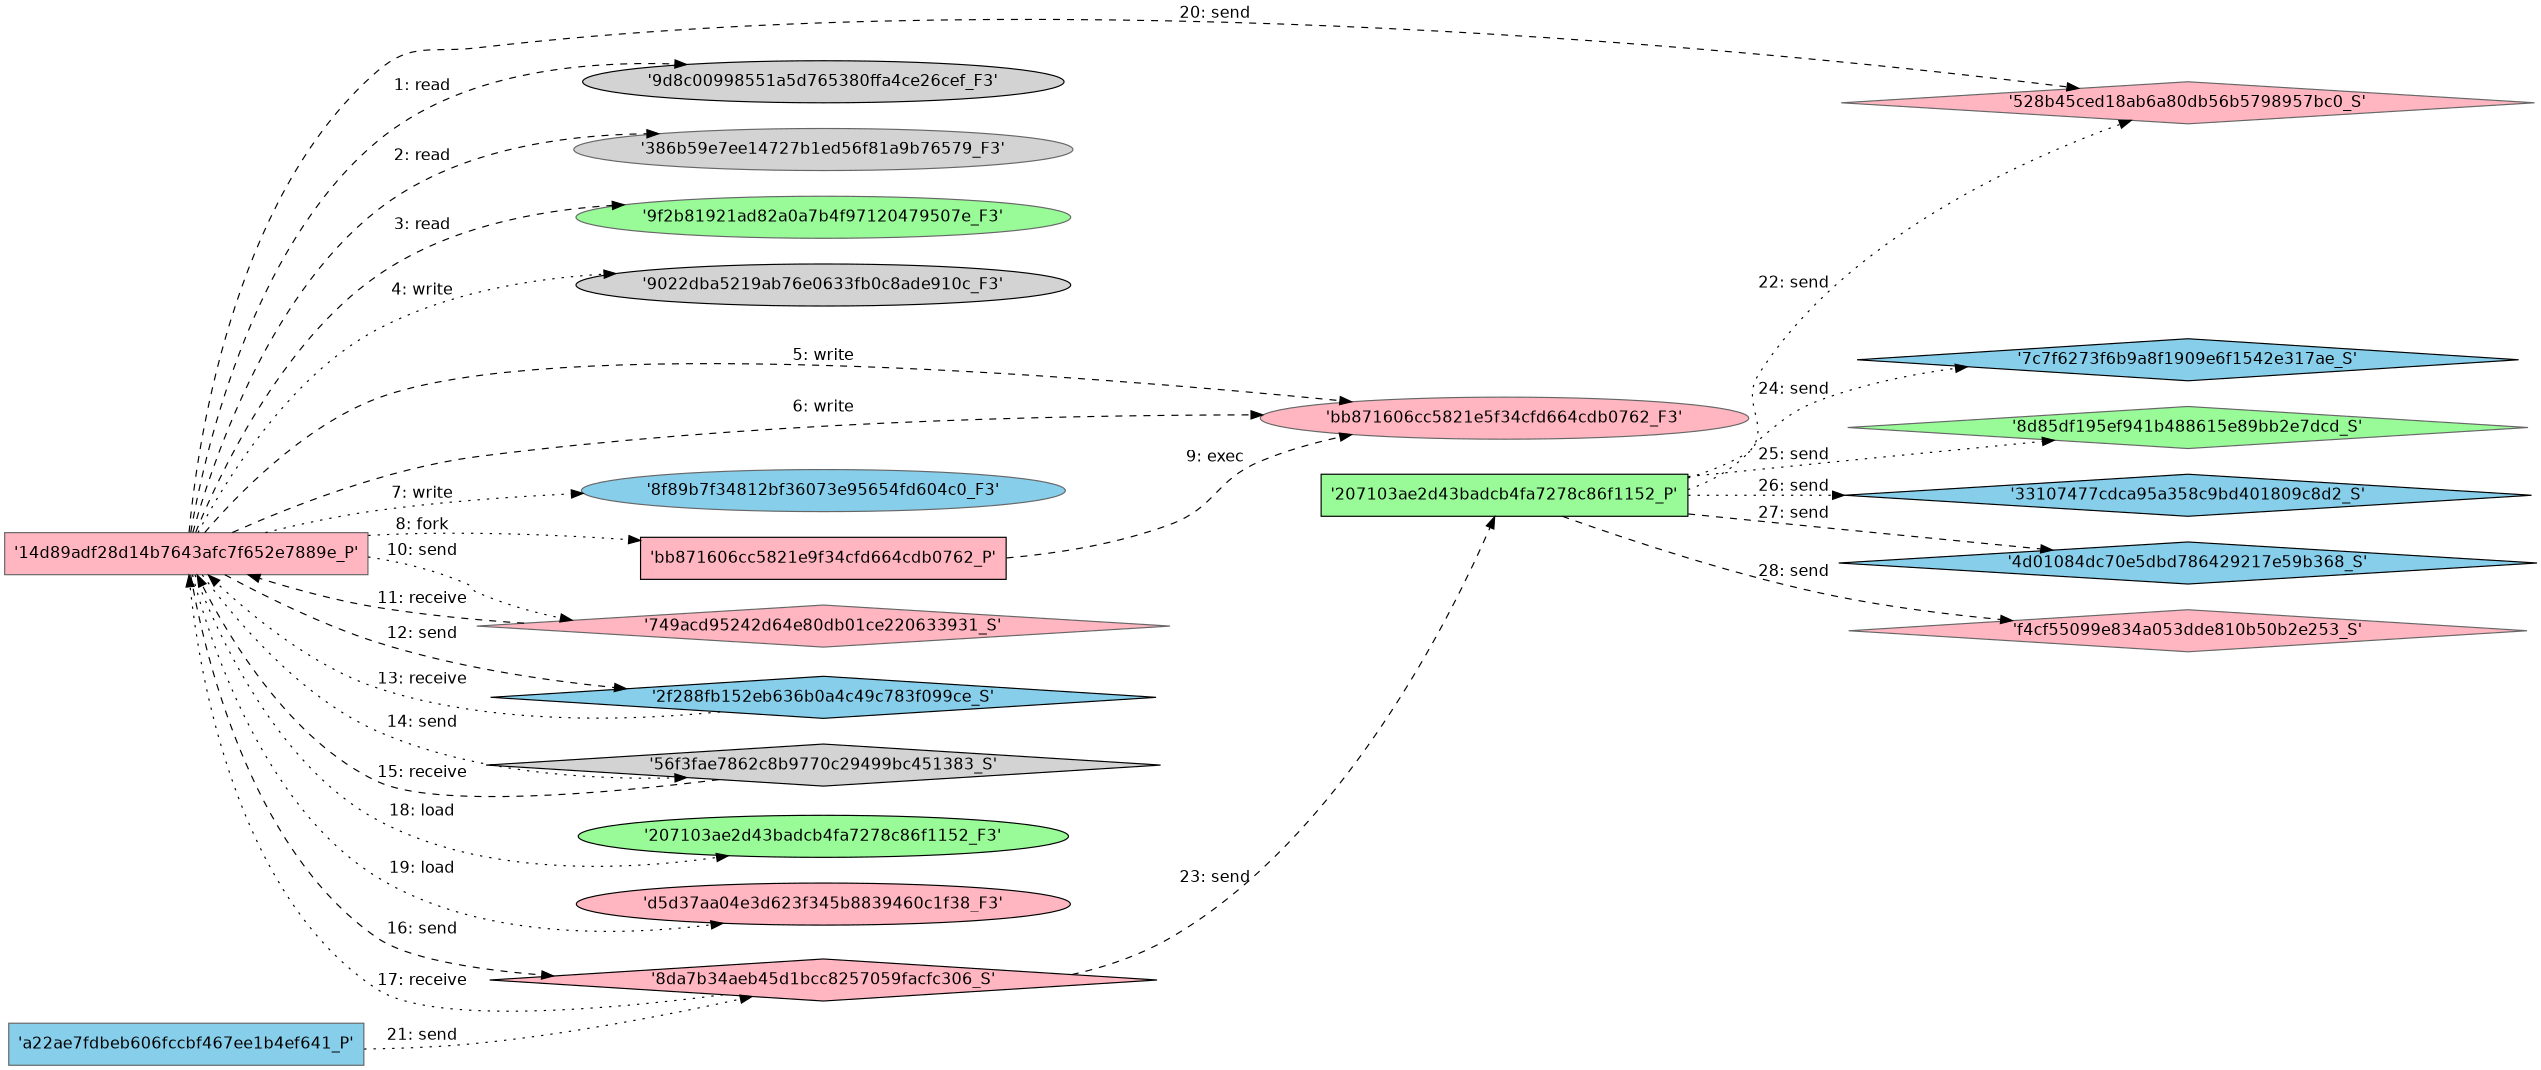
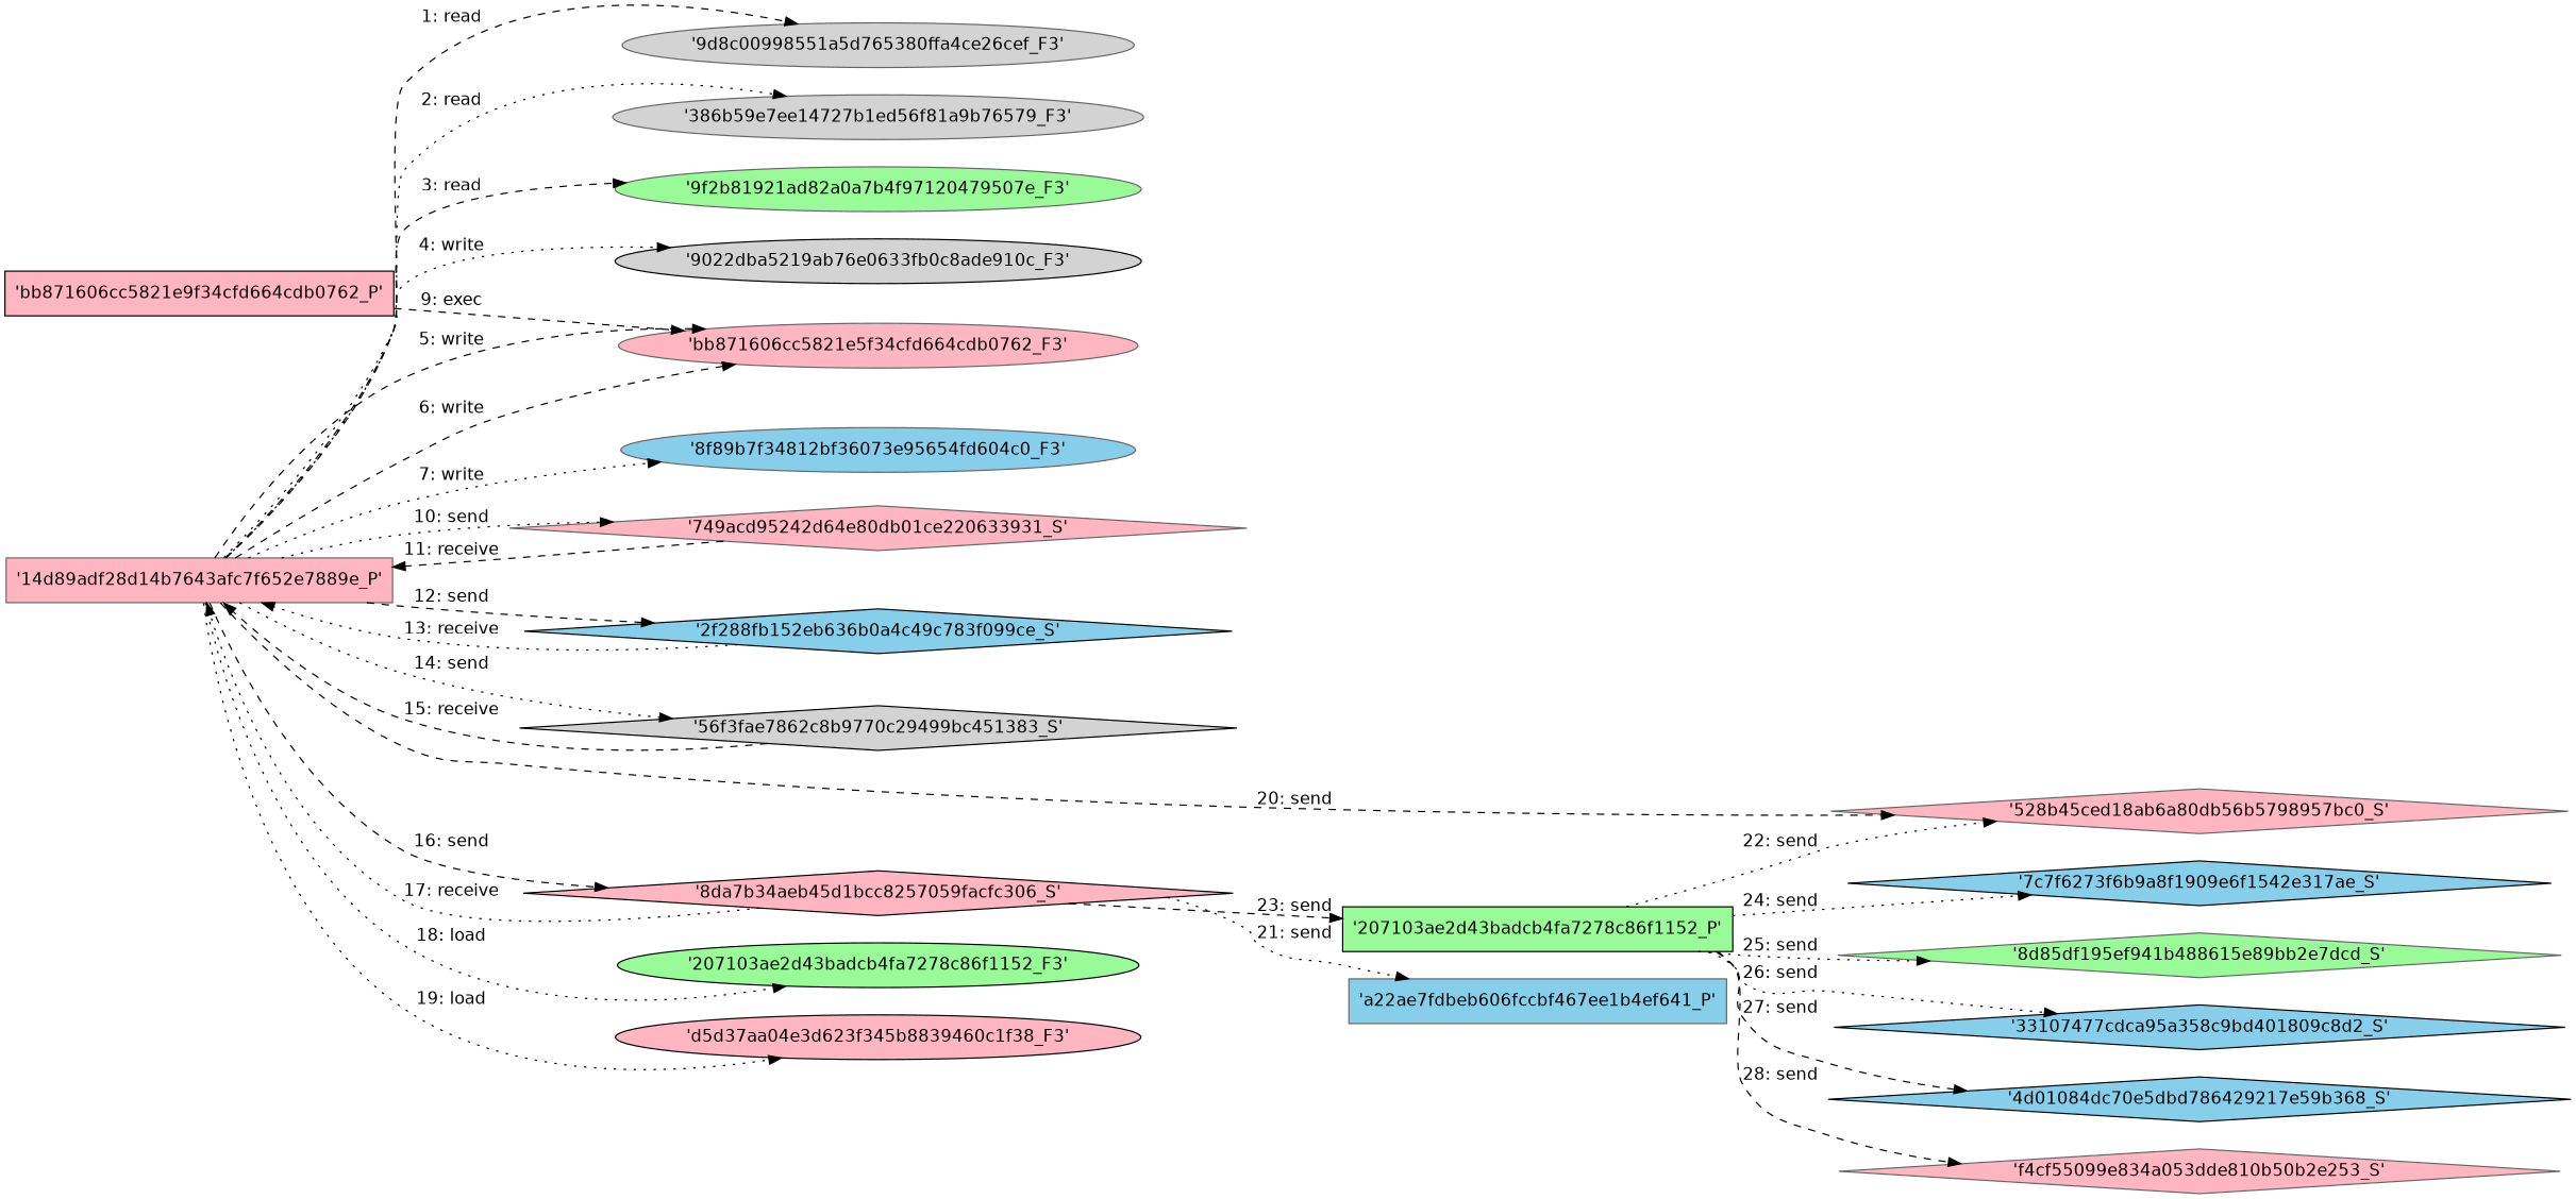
  digraph {
    engine=neato
    fixedsize=false
    fontname="DejaVu Sans"
    fontsize=10
    nodesep=0.3
    rankdir=LR
    ranksep=0
    splines=true
    node [color=gray40 fillcolor=lightpink fontname="DejaVu Sans" node_type=Socket shape=diamond style=filled]
    edge [fontname="DejaVu Sans" style=dotted]
-   "'9d8c00998551a5d765380ffa4ce26cef_F3'" [color=black fillcolor=lightgrey node_type=file shape=ellipse]
+   "'9d8c00998551a5d765380ffa4ce26cef_F3'" [fillcolor=lightgrey node_type=file shape=ellipse]
    "'14d89adf28d14b7643afc7f652e7889e_P'" [node_type=Process shape=box]
    "'386b59e7ee14727b1ed56f81a9b76579_F3'" [fillcolor=lightgrey node_type=file shape=ellipse]
    "'9f2b81921ad82a0a7b4f97120479507e_F3'" [fillcolor=palegreen node_type=file shape=ellipse]
    "'9022dba5219ab76e0633fb0c8ade910c_F3'" [color=black fillcolor=lightgrey node_type=file shape=ellipse]
    n6 [label="'bb871606cc5821e5f34cfd664cdb0762_F3'" node_type=File shape=ellipse]
    "'8f89b7f34812bf36073e95654fd604c0_F3'" [fillcolor=skyblue node_type=file shape=ellipse]
    "'bb871606cc5821e9f34cfd664cdb0762_P'" [color=black node_type=Process shape=box]
    "'749acd95242d64e80db01ce220633931_S'"
    n10 [color=black fillcolor=skyblue label="'2f288fb152eb636b0a4c49c783f099ce_S'"]
    "'56f3fae7862c8b9770c29499bc451383_S'" [color=black fillcolor=lightgrey]
    "'8da7b34aeb45d1bcc8257059facfc306_S'" [color=black]
    "'207103ae2d43badcb4fa7278c86f1152_F3'" [color=black fillcolor=palegreen node_type=file shape=ellipse]
    n14 [color=black label="'d5d37aa04e3d623f345b8839460c1f38_F3'" node_type=file shape=ellipse]
    "'528b45ced18ab6a80db56b5798957bc0_S'"
    "'207103ae2d43badcb4fa7278c86f1152_P'" [color=black fillcolor=palegreen node_type=Process shape=box]
    "'a22ae7fdbeb606fccbf467ee1b4ef641_P'" [fillcolor=skyblue node_type=Process shape=box]
    "'7c7f6273f6b9a8f1909e6f1542e317ae_S'" [color=black fillcolor=skyblue]
    "'8d85df195ef941b488615e89bb2e7dcd_S'" [fillcolor=palegreen]
    "'33107477cdca95a358c9bd401809c8d2_S'" [color=black fillcolor=skyblue]
    "'4d01084dc70e5dbd786429217e59b368_S'" [color=black fillcolor=skyblue]
    "'f4cf55099e834a053dde810b50b2e253_S'"
    "'14d89adf28d14b7643afc7f652e7889e_P'" -> "'9d8c00998551a5d765380ffa4ce26cef_F3'" [label="1: read" style=dashed]
-   "'14d89adf28d14b7643afc7f652e7889e_P'" -> "'386b59e7ee14727b1ed56f81a9b76579_F3'" [label="2: read" style=dashed]
+   "'14d89adf28d14b7643afc7f652e7889e_P'" -> "'386b59e7ee14727b1ed56f81a9b76579_F3'" [label="2: read"]
    "'14d89adf28d14b7643afc7f652e7889e_P'" -> "'9f2b81921ad82a0a7b4f97120479507e_F3'" [label="3: read" style=dashed]
    "'14d89adf28d14b7643afc7f652e7889e_P'" -> "'9022dba5219ab76e0633fb0c8ade910c_F3'" [label="4: write"]
    "'14d89adf28d14b7643afc7f652e7889e_P'" -> n6 [label="5: write" style=dashed]
    "'14d89adf28d14b7643afc7f652e7889e_P'" -> n6 [label="6: write" style=dashed]
    "'14d89adf28d14b7643afc7f652e7889e_P'" -> "'8f89b7f34812bf36073e95654fd604c0_F3'" [label="7: write"]
-   "'14d89adf28d14b7643afc7f652e7889e_P'" -> "'bb871606cc5821e9f34cfd664cdb0762_P'" [label="8: fork"]
    "'14d89adf28d14b7643afc7f652e7889e_P'" -> "'749acd95242d64e80db01ce220633931_S'" [label="10: send"]
    "'14d89adf28d14b7643afc7f652e7889e_P'" -> n10 [label="12: send" style=dashed]
    "'14d89adf28d14b7643afc7f652e7889e_P'" -> "'56f3fae7862c8b9770c29499bc451383_S'" [label="14: send"]
    "'14d89adf28d14b7643afc7f652e7889e_P'" -> "'8da7b34aeb45d1bcc8257059facfc306_S'" [label="16: send" style=dashed]
    "'14d89adf28d14b7643afc7f652e7889e_P'" -> "'207103ae2d43badcb4fa7278c86f1152_F3'" [label="18: load"]
    "'14d89adf28d14b7643afc7f652e7889e_P'" -> n14 [label="19: load"]
    "'14d89adf28d14b7643afc7f652e7889e_P'" -> "'528b45ced18ab6a80db56b5798957bc0_S'" [label="20: send" style=dashed]
    "'bb871606cc5821e9f34cfd664cdb0762_P'" -> n6 [label="9: exec" style=dashed]
    "'749acd95242d64e80db01ce220633931_S'" -> "'14d89adf28d14b7643afc7f652e7889e_P'" [label="11: receive" style=dashed]
    n10 -> "'14d89adf28d14b7643afc7f652e7889e_P'" [label="13: receive"]
    "'56f3fae7862c8b9770c29499bc451383_S'" -> "'14d89adf28d14b7643afc7f652e7889e_P'" [label="15: receive" style=dashed]
    "'8da7b34aeb45d1bcc8257059facfc306_S'" -> "'14d89adf28d14b7643afc7f652e7889e_P'" [label="17: receive"]
    "'8da7b34aeb45d1bcc8257059facfc306_S'" -> "'207103ae2d43badcb4fa7278c86f1152_P'" [label="23: send" style=dashed]
    "'207103ae2d43badcb4fa7278c86f1152_P'" -> "'528b45ced18ab6a80db56b5798957bc0_S'" [label="22: send"]
    "'207103ae2d43badcb4fa7278c86f1152_P'" -> "'7c7f6273f6b9a8f1909e6f1542e317ae_S'" [label="24: send"]
    "'207103ae2d43badcb4fa7278c86f1152_P'" -> "'8d85df195ef941b488615e89bb2e7dcd_S'" [label="25: send"]
    "'207103ae2d43badcb4fa7278c86f1152_P'" -> "'33107477cdca95a358c9bd401809c8d2_S'" [label="26: send"]
    "'207103ae2d43badcb4fa7278c86f1152_P'" -> "'4d01084dc70e5dbd786429217e59b368_S'" [label="27: send" style=dashed]
    "'207103ae2d43badcb4fa7278c86f1152_P'" -> "'f4cf55099e834a053dde810b50b2e253_S'" [label="28: send" style=dashed]
-   "'a22ae7fdbeb606fccbf467ee1b4ef641_P'" -> "'8da7b34aeb45d1bcc8257059facfc306_S'" [label="21: send"]
+   "'8da7b34aeb45d1bcc8257059facfc306_S'" -> "'a22ae7fdbeb606fccbf467ee1b4ef641_P'" [label="21: send"]
  }
